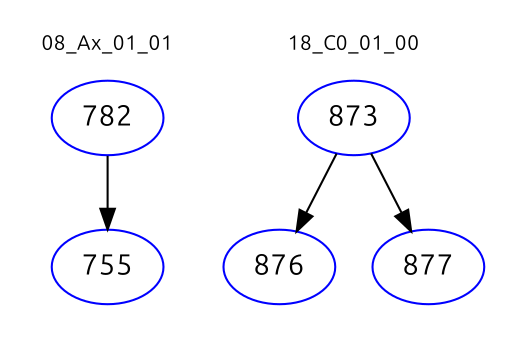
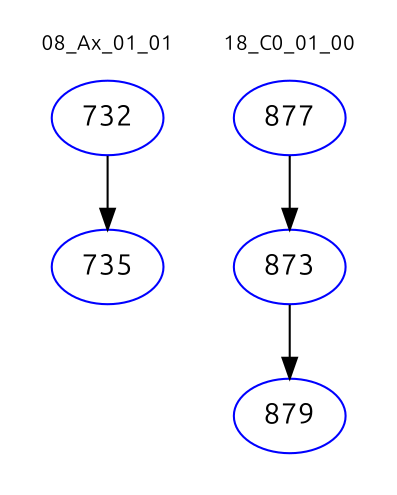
  digraph {
    fontname=Ubuntu
    node [color=blue fontname=Ubuntu]
    edge [color=black fontname=Ubuntu]
-   n1 [label=782]
-   n2 [label=755]
+   n1 [label=732]
+   n2 [label=735]
    n3 [label=873]
-   n4 [label=876]
+   n4 [label=879]
    n5 [label=877]
    subgraph cluster_1 {
      color=white
      fontsize=10
      label="08_Ax_01_01"
      n1
      n2
    }
    subgraph cluster_2 {
      color=white
      fontsize=10
      label="18_C0_01_00"
      n3
      n4
      n5
    }
    n1 -> n2
    n3 -> n4
-   n3 -> n5
+   n5 -> n3
  }
